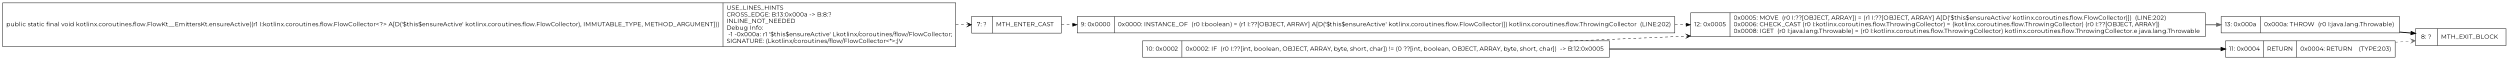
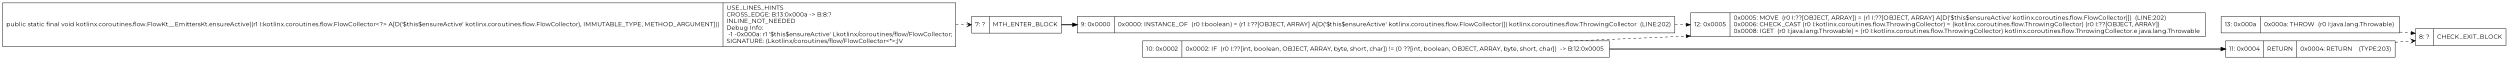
  digraph {
    fontname=Montserrat
    rankdir=LR
    node [fontname=Montserrat shape=record]
    edge [arrowhead=normal color=black fontname=Montserrat style=dashed]
-   n1 [label="{7\:\ ?|MTH_ENTER_CAST\l}"]
+   n1 [label="{7\:\ ?|MTH_ENTER_BLOCK\l}"]
    n2 [label="{9\:\ 0x0000|0x0000: INSTANCE_OF  (r0 I:boolean) = (r1 I:??[OBJECT, ARRAY] A[D('$this$ensureActive' kotlinx.coroutines.flow.FlowCollector)]) kotlinx.coroutines.flow.ThrowingCollector  (LINE:202)\l}"]
    n3 [label="{12\:\ 0x0005|0x0005: MOVE  (r0 I:??[OBJECT, ARRAY]) = (r1 I:??[OBJECT, ARRAY] A[D('$this$ensureActive' kotlinx.coroutines.flow.FlowCollector)])  (LINE:202)\l0x0006: CHECK_CAST (r0 I:kotlinx.coroutines.flow.ThrowingCollector) = (kotlinx.coroutines.flow.ThrowingCollector) (r0 I:??[OBJECT, ARRAY]) \l0x0008: IGET  (r0 I:java.lang.Throwable) = (r0 I:kotlinx.coroutines.flow.ThrowingCollector) kotlinx.coroutines.flow.ThrowingCollector.e java.lang.Throwable \l}"]
    n4 [label="{10\:\ 0x0002|0x0002: IF  (r0 I:??[int, boolean, OBJECT, ARRAY, byte, short, char]) != (0 ??[int, boolean, OBJECT, ARRAY, byte, short, char])  \-\> B:12:0x0005 \l}"]
    n5 [label="{11\:\ 0x0004|RETURN\l|0x0004: RETURN    (TYPE:203)\l}"]
-   n6 [label="{8\:\ ?|MTH_EXIT_BLOCK\l}"]
+   n6 [label="{8\:\ ?|CHECK_EXIT_BLOCK\l}"]
    n7 [label="{13\:\ 0x000a|0x000a: THROW  (r0 I:java.lang.Throwable) \l}"]
    n8 [label="{public static final void kotlinx.coroutines.flow.FlowKt__EmittersKt.ensureActive((r1 I:kotlinx.coroutines.flow.FlowCollector\<?\> A[D('$this$ensureActive' kotlinx.coroutines.flow.FlowCollector), IMMUTABLE_TYPE, METHOD_ARGUMENT]))  | USE_LINES_HINTS\lCROSS_EDGE: B:13:0x000a \-\> B:8:?\lINLINE_NOT_NEEDED\lDebug Info:\l  \-1 \-0x000a: r1 '$this$ensureActive' Lkotlinx\/coroutines\/flow\/FlowCollector;\lSIGNATURE: (Lkotlinx\/coroutines\/flow\/FlowCollector\<*\>;)V\l}"]
-   n1 -> n2
+   n1 -> n2 [style=bold]
    n2 -> n3
-   n3 -> n7 [color=gray40 style=bold]
-   n4 -> n3 [arrowhead=vee]
+   n4 -> n3
    n4 -> n5 [style=bold]
-   n5 -> n6 [arrowhead=vee color=gray40]
-   n7 -> n6 [style=bold]
+   n5 -> n6 [arrowhead=vee]
+   n7 -> n6
    n8 -> n1 [arrowhead=vee]
  }
